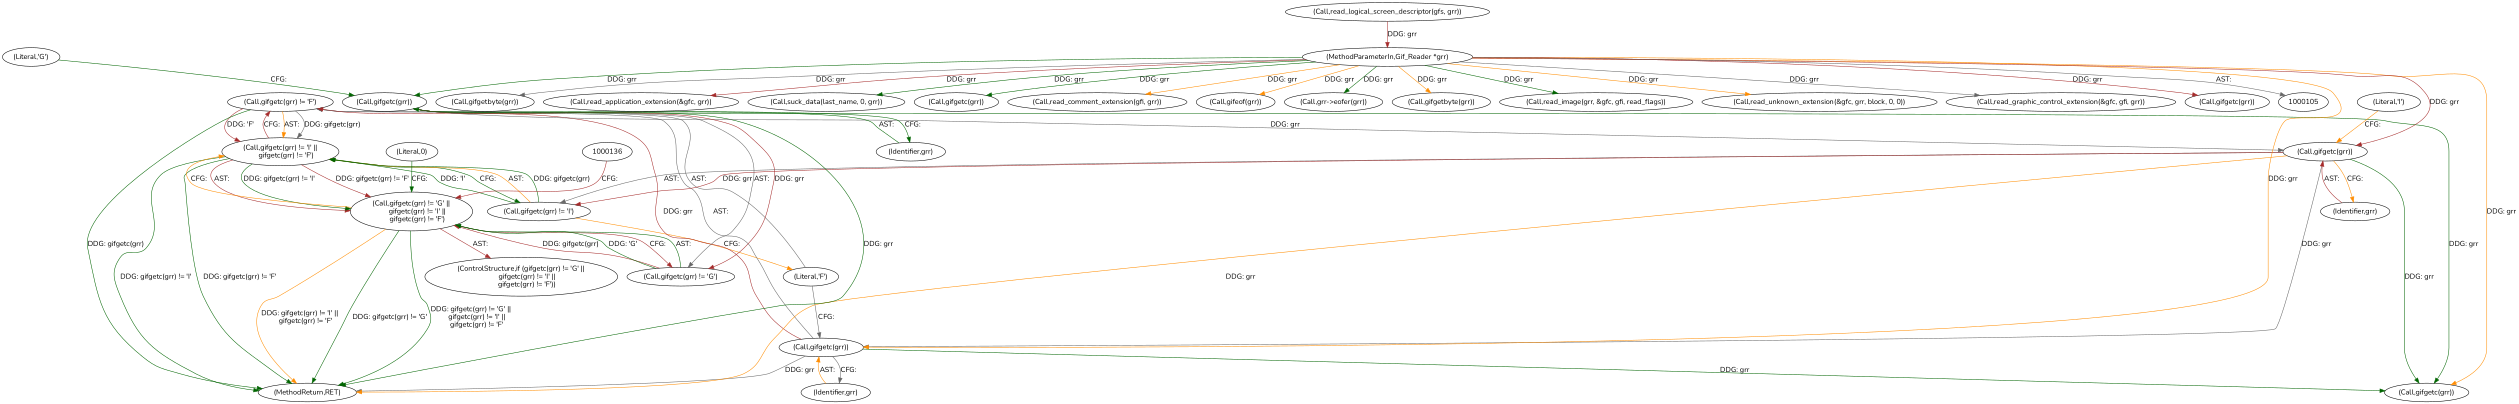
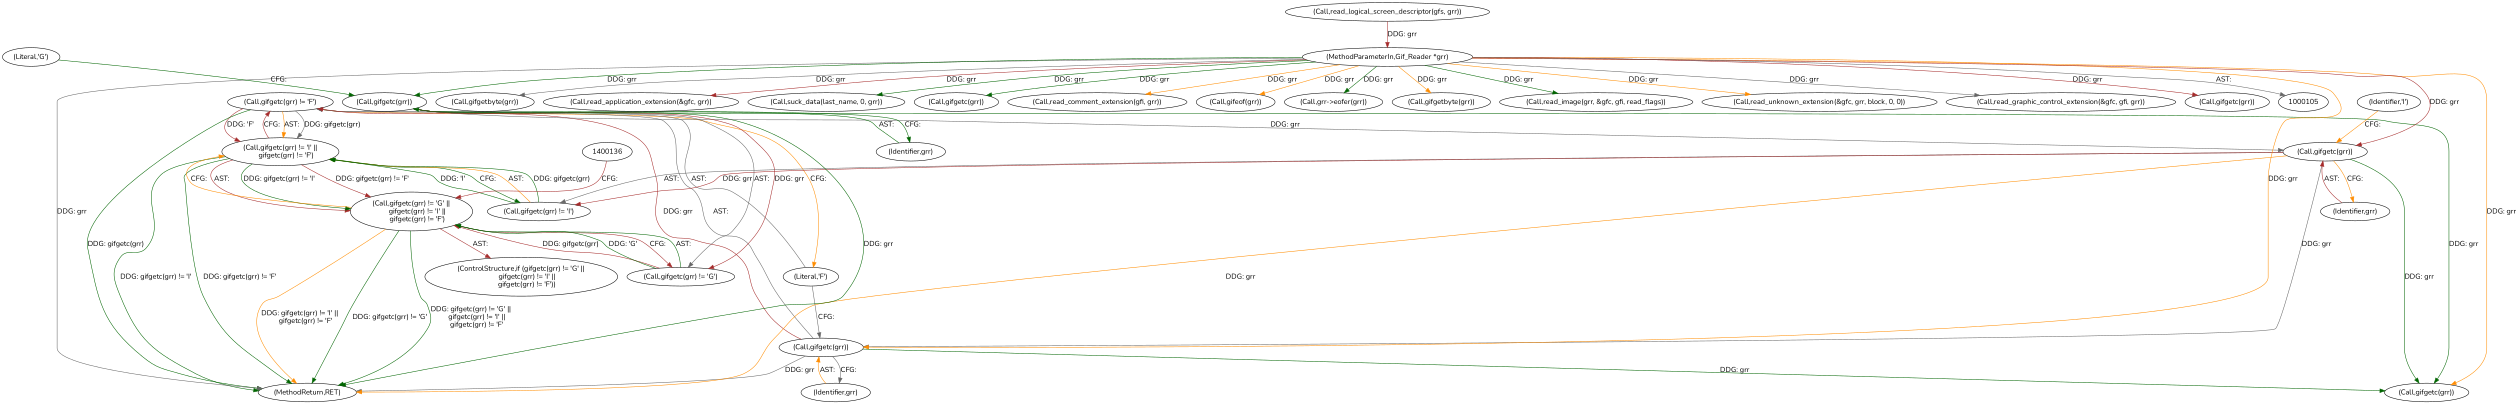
  digraph {
    fontname=Nunito
    node [fontname=Nunito]
    edge [color=darkgreen fontname=Nunito]
    n1 [label="(Call,gifgetc(grr) != 'F')"]
    n2 [label="(Call,gifgetc(grr) != 'I' ||\n      gifgetc(grr) != 'F')"]
    n3 [label="(MethodReturn,RET)"]
    n4 [label="(Literal,'F')"]
    n5 [label="(Call,gifgetc(grr) != 'I')"]
    n6 [label="(Call,gifgetc(grr) != 'G' ||\n      gifgetc(grr) != 'I' ||\n      gifgetc(grr) != 'F')"]
    n7 [label="(Call,gifgetc(grr))"]
    n8 [label="(Call,gifgetc(grr))"]
    n9 [label="(Identifier,grr)"]
    n10 [label="(Call,gifgetc(grr))"]
    n11 [label="(Identifier,grr)"]
    n12 [label="(Call,gifgetc(grr))"]
    n13 [label="(Identifier,grr)"]
    n14 [label="(Call,gifgetc(grr) != 'G')"]
    n15 [label="(MethodParameterIn,Gif_Reader *grr)"]
    n16 [label="(Call,gifgetbyte(grr))"]
    n17 [label="(Call,read_application_extension(&gfc, grr))"]
    n18 [label="(Call,suck_data(last_name, 0, grr))"]
    n19 [label="(Call,gifgetc(grr))"]
    n20 [label="(Call,read_comment_extension(gfi, grr))"]
    n21 [label="(Call,gifeof(grr))"]
    n22 [label="(Call,grr->eofer(grr))"]
    n23 [label="(Call,gifgetbyte(grr))"]
    n24 [label="(Call,read_image(grr, &gfc, gfi, read_flags))"]
    n25 [label="(Call,read_unknown_extension(&gfc, grr, block, 0, 0))"]
    n26 [label="(Call,read_graphic_control_extension(&gfc, gfi, grr))"]
    n27 [label="(Call,gifgetc(grr))"]
    1000105
    n29 [label="(Call,read_logical_screen_descriptor(gfs, grr))"]
    n30 [label="(ControlStructure,if (gifgetc(grr) != 'G' ||\n      gifgetc(grr) != 'I' ||\n      gifgetc(grr) != 'F'))"]
    n31 [label="(Literal,'G')"]
-   n32 [label="(Literal,0)"]
-   n33 [label="(Literal,'I')"]
-   1000136
+   n33 [label="(Identifier,'I')"]
+   1000136 [label=1400136]
    n1 -> n2 [color=darkorange label="AST: "]
    n1 -> n2 [color=gray40 label="DDG: gifgetc(grr)"]
    n1 -> n2 [color=brown label="DDG: 'F'"]
    n1 -> n3 [label="DDG: gifgetc(grr)"]
-   n5 -> n4 [color=darkorange label="CFG: "]
+   n1 -> n4 [color=darkorange label="CFG: "]
    n2 -> n1 [color=brown label="CFG: "]
    n2 -> n3 [label="DDG: gifgetc(grr) != 'I'"]
    n2 -> n3 [label="DDG: gifgetc(grr) != 'F'"]
    n2 -> n5 [label="CFG: "]
    n2 -> n6 [color=brown label="AST: "]
    n2 -> n6 [label="DDG: gifgetc(grr) != 'I'"]
    n2 -> n6 [color=brown label="DDG: gifgetc(grr) != 'F'"]
    n4 -> n1 [color=gray40 label="AST: "]
    n4 -> n7 [color=gray40 label="CFG: "]
    n5 -> n2 [color=darkorange label="AST: "]
    n5 -> n2 [label="DDG: gifgetc(grr)"]
    n5 -> n2 [label="DDG: 'I'"]
    n6 -> n2 [color=darkorange label="CFG: "]
    n6 -> n3 [label="DDG: gifgetc(grr) != 'G'"]
    n6 -> n3 [label="DDG: gifgetc(grr) != 'G' ||\n      gifgetc(grr) != 'I' ||\n      gifgetc(grr) != 'F'"]
    n6 -> n3 [color=darkorange label="DDG: gifgetc(grr) != 'I' ||\n      gifgetc(grr) != 'F'"]
    n6 -> n14 [color=brown label="CFG: "]
    n6 -> n30 [color=brown label="AST: "]
    n7 -> n1 [color=gray40 label="AST: "]
    n7 -> n1 [color=brown label="DDG: grr"]
    n7 -> n3 [color=gray40 label="DDG: grr"]
    n7 -> n8 [label="DDG: grr"]
    n7 -> n9 [color=gray40 label="CFG: "]
    n9 -> n7 [color=darkorange label="AST: "]
    n10 -> n3 [color=darkorange label="DDG: grr"]
    n10 -> n5 [color=gray40 label="AST: "]
    n10 -> n5 [color=brown label="DDG: grr"]
    n10 -> n7 [color=gray40 label="DDG: grr"]
    n10 -> n8 [label="DDG: grr"]
    n10 -> n11 [color=darkorange label="CFG: "]
    n11 -> n10 [color=brown label="AST: "]
    n12 -> n3 [label="DDG: grr"]
    n12 -> n8 [label="DDG: grr"]
    n12 -> n10 [color=gray40 label="DDG: grr"]
    n12 -> n13 [label="CFG: "]
    n12 -> n14 [color=gray40 label="AST: "]
    n12 -> n14 [color=brown label="DDG: grr"]
    n13 -> n12 [label="AST: "]
    n14 -> n6 [label="AST: "]
    n14 -> n6 [color=brown label="DDG: gifgetc(grr)"]
    n14 -> n6 [label="DDG: 'G'"]
+   n15 -> n3 [color=gray40 label="DDG: grr"]
    n15 -> n7 [color=darkorange label="DDG: grr"]
    n15 -> n8 [color=darkorange label="DDG: grr"]
    n15 -> n10 [color=brown label="DDG: grr"]
    n15 -> n12 [label="DDG: grr"]
    n15 -> n16 [color=gray40 label="DDG: grr"]
    n15 -> n17 [color=brown label="DDG: grr"]
    n15 -> n18 [label="DDG: grr"]
    n15 -> n19 [label="DDG: grr"]
    n15 -> n20 [color=darkorange label="DDG: grr"]
    n15 -> n21 [color=darkorange label="DDG: grr"]
    n15 -> n22 [label="DDG: grr"]
    n15 -> n23 [color=darkorange label="DDG: grr"]
    n15 -> n24 [label="DDG: grr"]
    n15 -> n25 [color=darkorange label="DDG: grr"]
    n15 -> n26 [color=gray40 label="DDG: grr"]
    n15 -> n27 [color=brown label="DDG: grr"]
    n15 -> 1000105 [color=gray40 label="AST: "]
    n29 -> n15 [color=brown label="DDG: grr"]
    n31 -> n12 [label="CFG: "]
-   n32 -> n6 [label="CFG: "]
    n33 -> n10 [color=darkorange label="CFG: "]
    1000136 -> n6 [color=brown label="CFG: "]
  }
